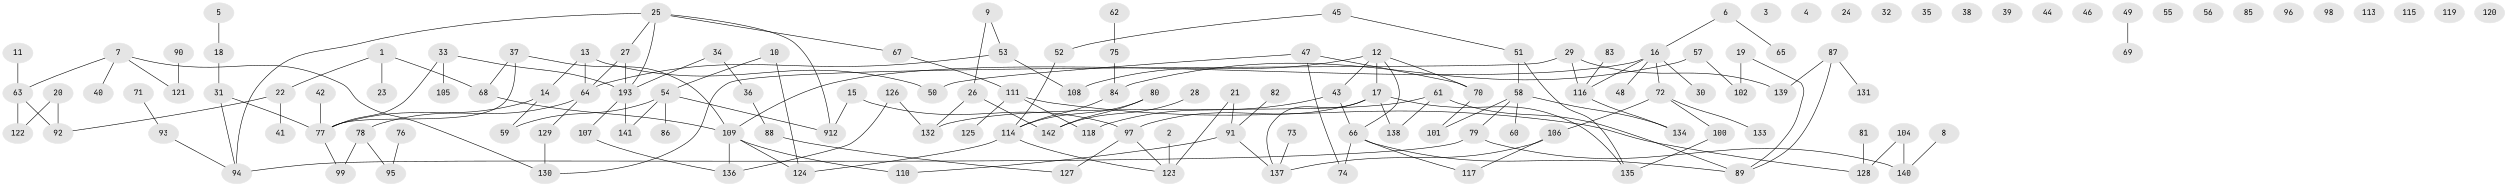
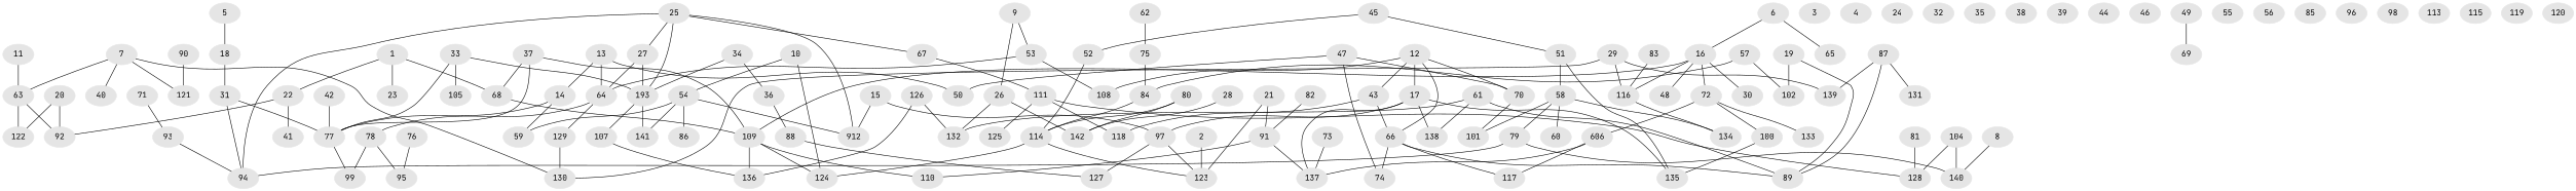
  graph {
    fontname="JetBrains Mono"
    node [color=gray90 fontname="JetBrains Mono" style=filled]
    edge [fontname="JetBrains Mono"]
    1
    22
    23
    68
    92
    41
    109
    2
    123
    3
    4
    5
    18
    31
    6
    16
    65
    30
    48
    72
    116
    7
    40
    63
    121
    130
    122
    8
    140
    9
    26
    53
    132
    142
    108
    64
    10
    54
    124
    59
    n41 [label=912]
    86
    141
    11
    12
    17
    43
    66
    70
    97
    135
    137
    138
    118
    89
    74
    117
    101
    13
    14
    50
    77
    78
    129
    99
    15
    127
    100
-   106
+   106 [label=606]
    133
    110
    136
    134
    94
    19
    102
    20
    21
    91
    24
    25
    27
    67
    n84 [label=193]
    111
    107
    28
    29
    139
    32
    33
    105
    34
    36
    88
    35
    37
    38
    39
    42
    44
    45
    51
    52
    58
    114
    46
    47
    49
    69
    60
    79
    55
    56
    57
    84
    61
    62
    75
    95
    128
    125
    71
    93
    73
    76
    80
    81
    82
    83
    85
    87
    131
    90
    96
    98
    104
    113
    115
    119
    120
    126
    1 -- 22
    1 -- 23
    1 -- 68
    22 -- 92
    22 -- 41
    68 -- 109
    109 -- 124
    109 -- 110
    109 -- 136
    2 -- 123
    5 -- 18
    18 -- 31
    31 -- 77
    31 -- 94
    6 -- 16
    6 -- 65
    16 -- 109
    16 -- 30
    16 -- 48
    16 -- 72
    16 -- 116
    72 -- 100
    72 -- 106
    72 -- 133
    116 -- 134
    7 -- 40
    7 -- 63
    7 -- 121
    7 -- 130
    63 -- 92
    63 -- 122
    8 -- 140
    9 -- 26
    9 -- 53
    26 -- 132
    26 -- 142
    53 -- 108
    53 -- 64
    64 -- 78
    64 -- 129
    10 -- 54
    10 -- 124
    54 -- 59
    54 -- n41
    54 -- 86
    54 -- 141
    11 -- 63
    12 -- 108
    12 -- 17
    12 -- 43
    12 -- 66
    12 -- 70
    17 -- 97
    17 -- 135
    17 -- 137
    17 -- 138
    43 -- 66
    43 -- 118
    66 -- 89
    66 -- 74
    66 -- 117
    70 -- 101
    97 -- 123
    97 -- 127
    13 -- 64
    13 -- 14
    13 -- 50
    14 -- 59
    14 -- 77
    77 -- 99
    78 -- 99
    78 -- 95
    129 -- 130
    15 -- n41
    15 -- 97
    100 -- 135
    106 -- 137
    106 -- 117
    19 -- 89
    19 -- 102
    20 -- 92
    20 -- 122
    21 -- 123
    21 -- 91
    91 -- 137
    91 -- 110
    25 -- n41
    25 -- 94
    25 -- 27
    25 -- 67
    25 -- n84
    27 -- 64
    27 -- n84
    67 -- 111
    n84 -- 141
    n84 -- 107
    111 -- 118
    111 -- 128
    111 -- 125
    107 -- 136
    28 -- 142
    29 -- 116
    29 -- 130
    29 -- 139
    33 -- 77
    33 -- n84
    33 -- 105
    34 -- n84
    34 -- 36
    36 -- 88
    88 -- 127
    37 -- 68
    37 -- 109
    37 -- 77
    42 -- 77
    45 -- 51
    45 -- 52
    51 -- 135
    51 -- 58
    52 -- 114
    58 -- 101
    58 -- 134
    58 -- 60
    58 -- 79
    114 -- 123
    114 -- 124
    47 -- 70
    47 -- 74
    47 -- 50
    49 -- 69
    79 -- 140
    79 -- 94
    57 -- 102
    57 -- 84
    84 -- 114
    61 -- 132
    61 -- 138
    61 -- 89
    62 -- 75
    75 -- 84
    71 -- 93
    93 -- 94
    73 -- 137
    76 -- 95
    80 -- 142
    80 -- 114
    81 -- 128
    82 -- 91
    83 -- 116
    87 -- 89
    87 -- 139
    87 -- 131
    90 -- 121
    104 -- 140
    104 -- 128
    126 -- 132
    126 -- 136
  }
